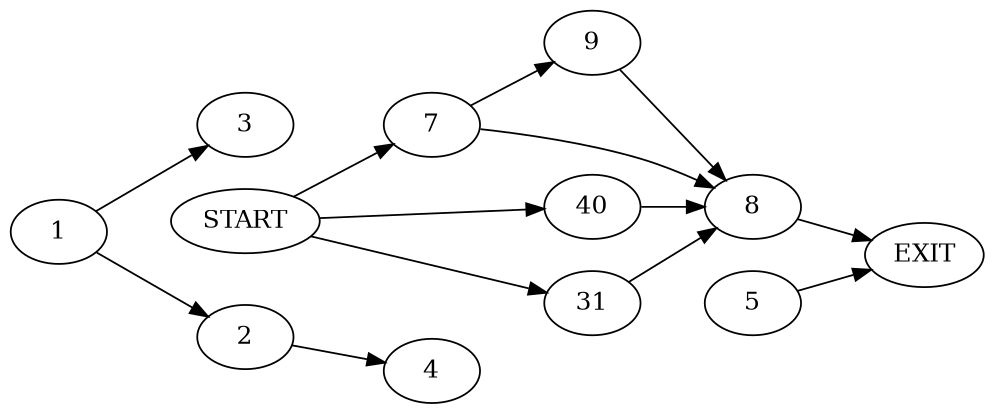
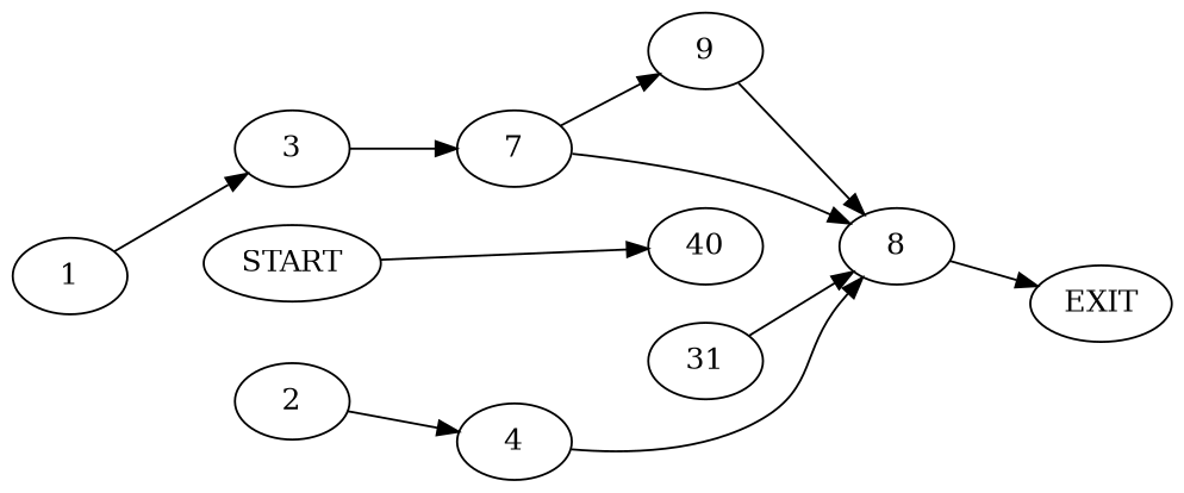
  digraph {
    rankdir=LR
    n1 [label=START]
    7
    n3 [label=40]
    n4 [label=31]
    1
    2
    3
    9
    8
    n10 [label=EXIT]
    4
-   5
-   n1 -> 7
+   3 -> 7
    n1 -> n3
-   n1 -> n4
    7 -> 9
    7 -> 8
-   n3 -> 8
+   4 -> 8
    n4 -> 8
-   1 -> 2
    1 -> 3
    2 -> 4
    9 -> 8
    8 -> n10
-   5 -> n10
  }
